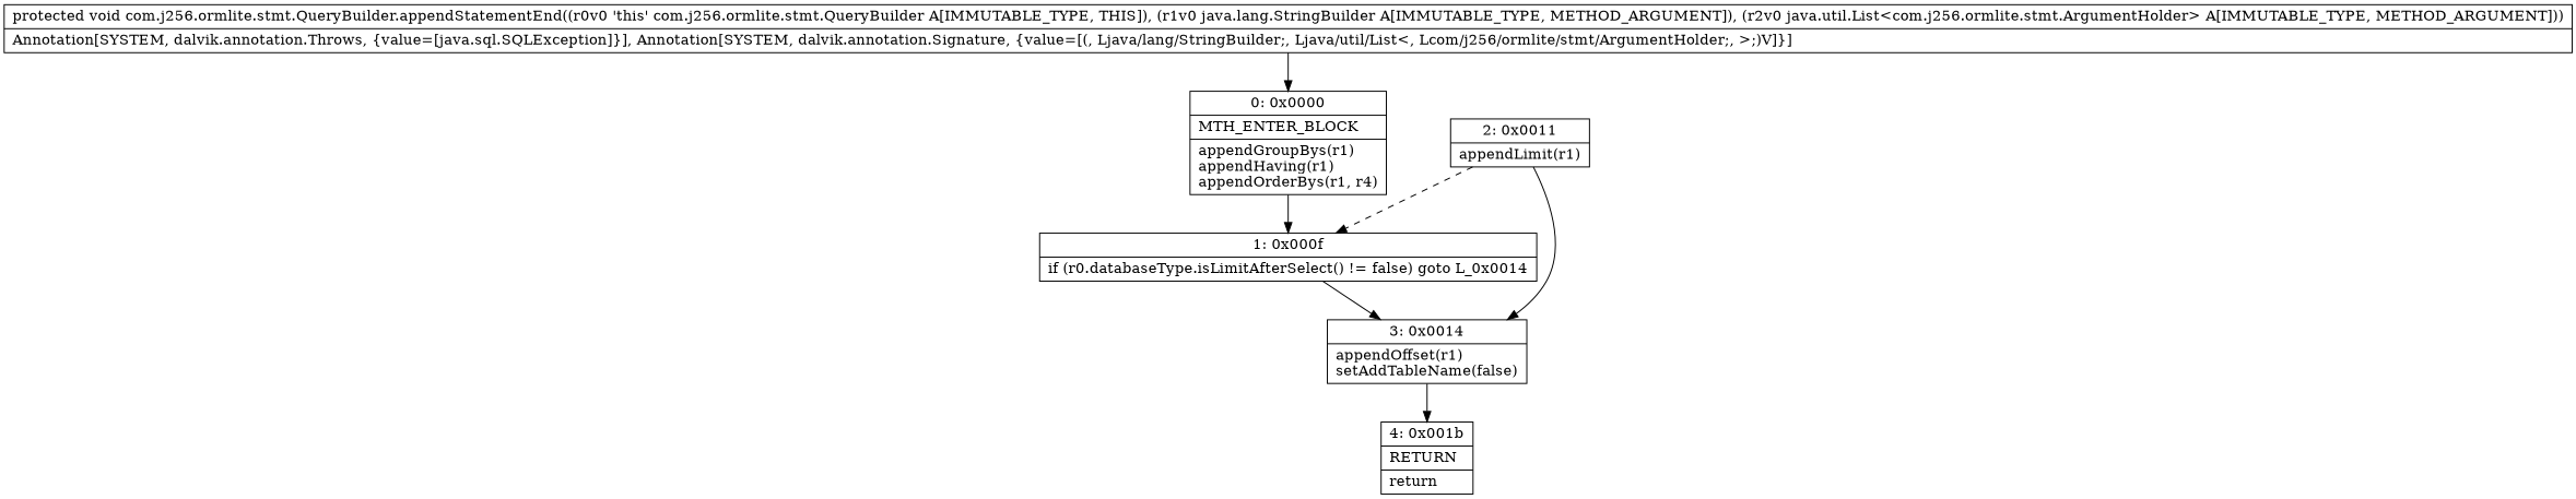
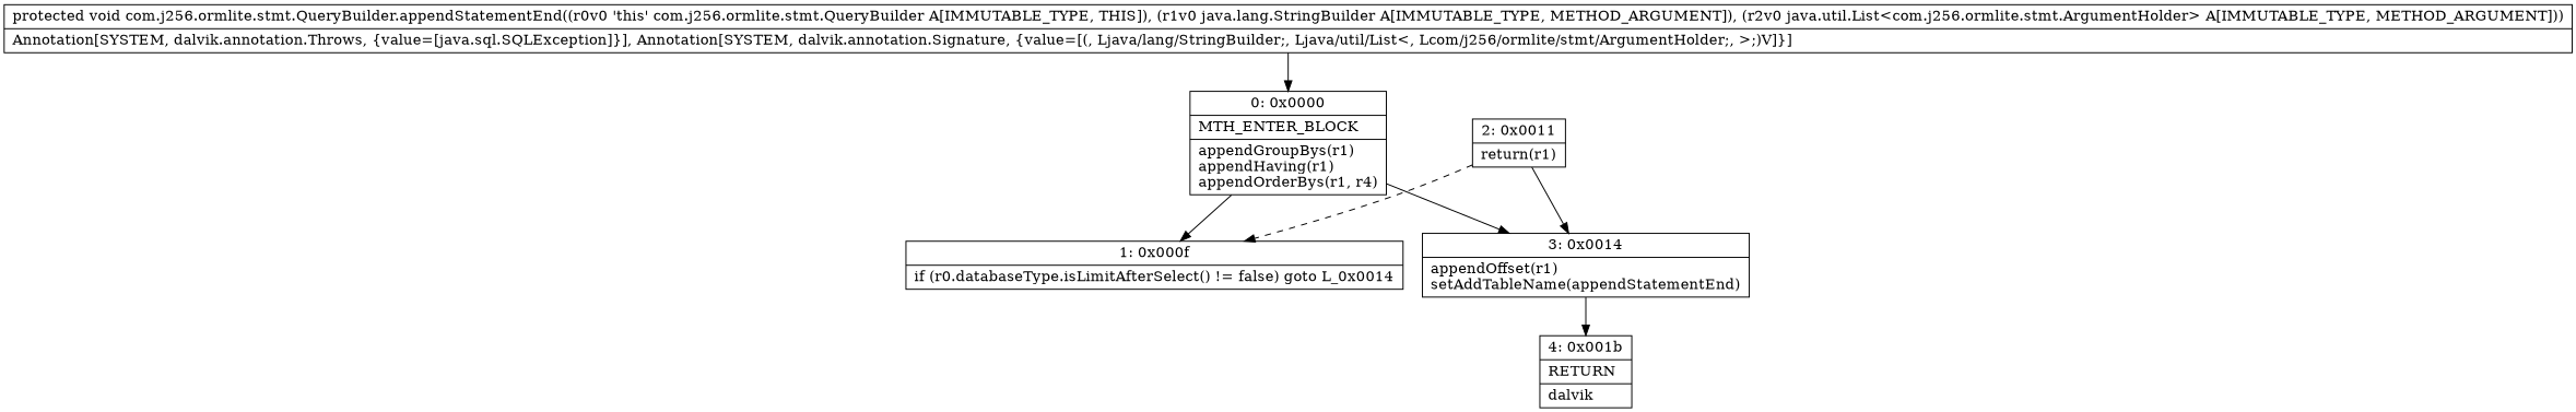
  digraph {
    node [shape=record]
    n1 [label="{0\:\ 0x0000|MTH_ENTER_BLOCK\l|appendGroupBys(r1)\lappendHaving(r1)\lappendOrderBys(r1, r4)\l}"]
    n2 [label="{1\:\ 0x000f|if (r0.databaseType.isLimitAfterSelect() != false) goto L_0x0014\l}"]
-   n3 [label="{3\:\ 0x0014|appendOffset(r1)\lsetAddTableName(false)\l}"]
-   n4 [label="{2\:\ 0x0011|appendLimit(r1)\l}"]
-   n5 [label="{4\:\ 0x001b|RETURN\l|return\l}"]
+   n3 [label="{3\:\ 0x0014|appendOffset(r1)\lsetAddTableName(appendStatementEnd)\l}"]
+   n4 [label="{2\:\ 0x0011|return(r1)\l}"]
+   n5 [label="{4\:\ 0x001b|RETURN\l|dalvik\l}"]
    n6 [label="{protected void com.j256.ormlite.stmt.QueryBuilder.appendStatementEnd((r0v0 'this' com.j256.ormlite.stmt.QueryBuilder A[IMMUTABLE_TYPE, THIS]), (r1v0 java.lang.StringBuilder A[IMMUTABLE_TYPE, METHOD_ARGUMENT]), (r2v0 java.util.List\<com.j256.ormlite.stmt.ArgumentHolder\> A[IMMUTABLE_TYPE, METHOD_ARGUMENT]))  | Annotation[SYSTEM, dalvik.annotation.Throws, \{value=[java.sql.SQLException]\}], Annotation[SYSTEM, dalvik.annotation.Signature, \{value=[(, Ljava\/lang\/StringBuilder;, Ljava\/util\/List\<, Lcom\/j256\/ormlite\/stmt\/ArgumentHolder;, \>;)V]\}]\l}"]
    n1 -> n2
-   n2 -> n3
+   n1 -> n3
    n3 -> n5
    n4 -> n2 [style=dashed]
    n4 -> n3
    n6 -> n1
  }
